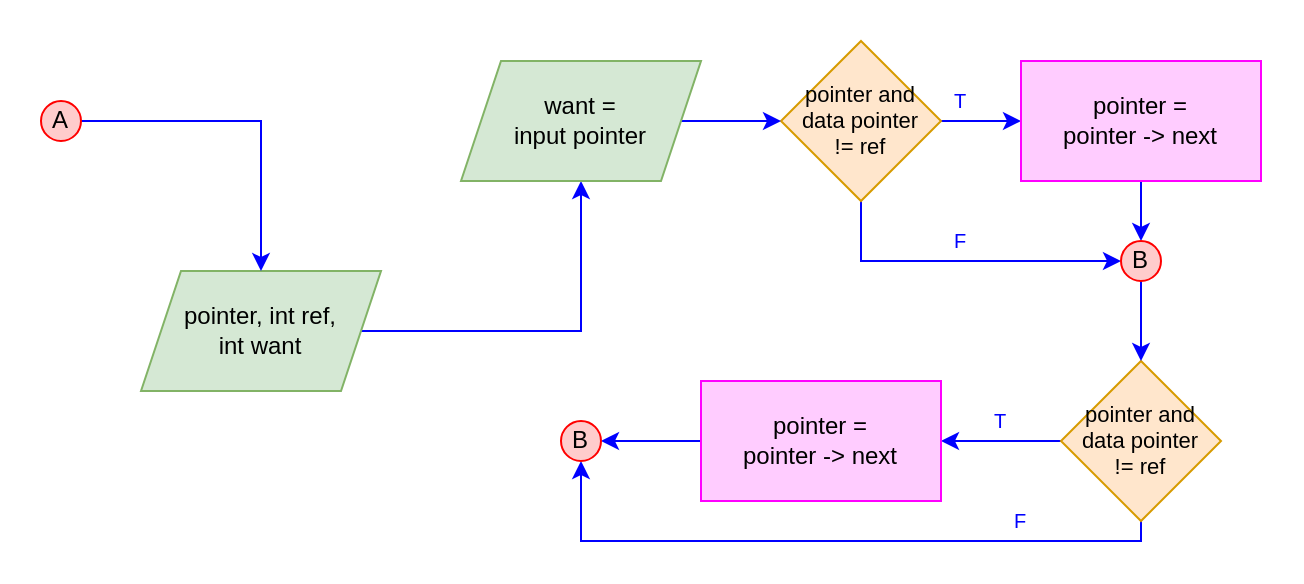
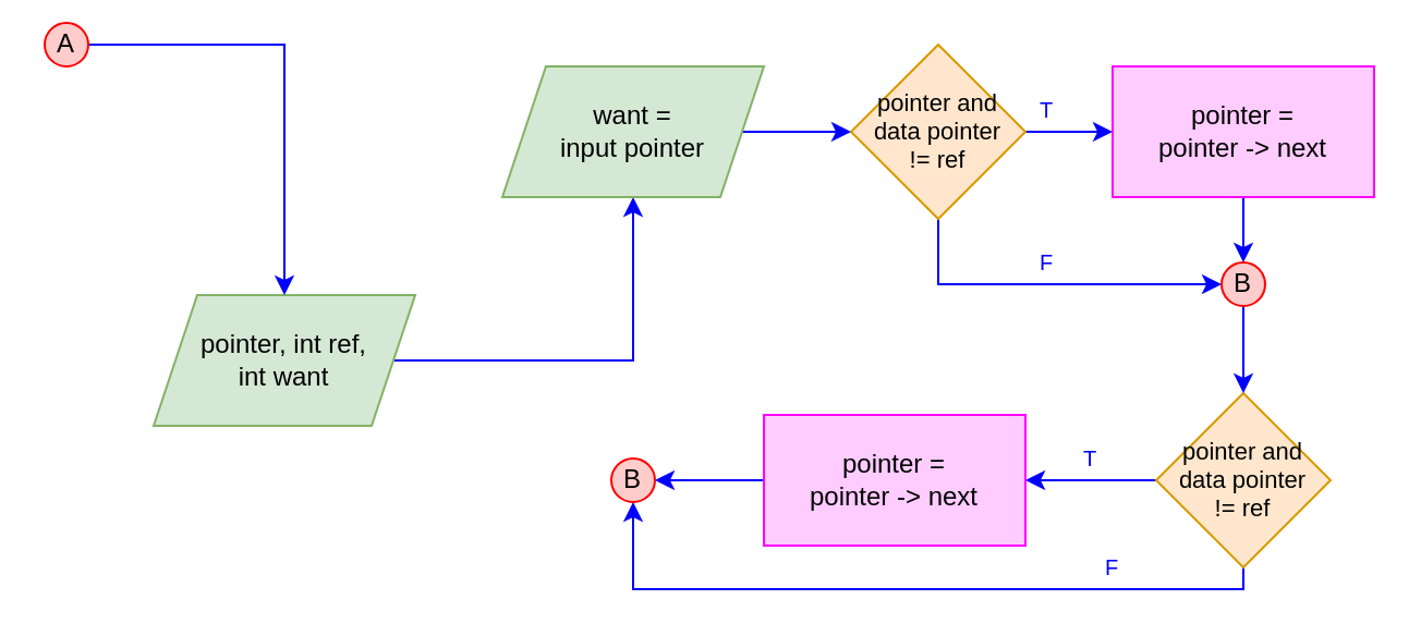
  <mxCell id="0" />
  <mxCell id="1" parent="0" />
  <mxCell id="2" style="edgeStyle=orthogonalEdgeStyle;shape=connector;rounded=0;orthogonalLoop=1;jettySize=auto;html=1;labelBackgroundColor=default;strokeColor=#0000FF;fontFamily=Helvetica;fontSize=10;fontColor=#000000;endArrow=classic;" edge="1" parent="1" source="3" target="12"><mxGeometry relative="1" as="geometry" /></mxCell>
  <mxCell id="3" value="pointer, int ref, &lt;br&gt;int want" style="shape=parallelogram;perimeter=parallelogramPerimeter;whiteSpace=wrap;html=1;fixedSize=1;fillColor=#d5e8d4;strokeColor=#82b366;" parent="1" vertex="1"><mxGeometry x="70" y="135" width="120" height="60" as="geometry" /></mxCell>
  <mxCell id="4" style="edgeStyle=orthogonalEdgeStyle;shape=connector;rounded=0;orthogonalLoop=1;jettySize=auto;html=1;labelBackgroundColor=default;strokeColor=#0000FF;fontFamily=Helvetica;fontSize=10;fontColor=#000000;endArrow=classic;" edge="1" parent="1" source="6" target="8"><mxGeometry relative="1" as="geometry" /></mxCell>
  <mxCell id="5" style="edgeStyle=orthogonalEdgeStyle;shape=connector;rounded=0;orthogonalLoop=1;jettySize=auto;html=1;labelBackgroundColor=default;strokeColor=#0000FF;fontFamily=Helvetica;fontSize=10;fontColor=#000000;endArrow=classic;" edge="1" parent="1" source="6" target="22"><mxGeometry relative="1" as="geometry"><Array as="points"><mxPoint x="430" y="130" /></Array></mxGeometry></mxCell>
  <mxCell id="6" value="pointer and&lt;br&gt;data pointer&lt;br&gt;!= ref" style="rhombus;whiteSpace=wrap;html=1;strokeColor=#d79b00;fontFamily=Helvetica;fontSize=11;fillColor=#ffe6cc;" parent="1" vertex="1"><mxGeometry x="390" y="20" width="80" height="80" as="geometry" /></mxCell>
  <mxCell id="7" value="" style="edgeStyle=orthogonalEdgeStyle;shape=connector;rounded=0;orthogonalLoop=1;jettySize=auto;html=1;labelBackgroundColor=default;strokeColor=#0000FF;fontFamily=Helvetica;fontSize=10;fontColor=#000000;endArrow=classic;" edge="1" parent="1" source="8" target="22"><mxGeometry relative="1" as="geometry" /></mxCell>
  <mxCell id="8" value="pointer =&lt;br&gt;pointer -&amp;gt; next" style="whiteSpace=wrap;html=1;fillColor=#FFCCFF;strokeColor=#FF00FF;" parent="1" vertex="1"><mxGeometry x="510" y="30" width="120" height="60" as="geometry" /></mxCell>
  <mxCell id="9" value="" style="edgeStyle=orthogonalEdgeStyle;shape=connector;rounded=0;orthogonalLoop=1;jettySize=auto;html=1;labelBackgroundColor=default;strokeColor=#0000FF;fontFamily=Helvetica;fontSize=10;fontColor=#000000;endArrow=classic;" edge="1" parent="1" source="10" target="3"><mxGeometry relative="1" as="geometry" /></mxCell>
- <mxCell id="10" value="A" style="ellipse;whiteSpace=wrap;html=1;aspect=fixed;strokeColor=#FF0000;fontFamily=Helvetica;fontSize=12;fontColor=default;fillColor=#FFCCCC;" vertex="1" parent="1"><mxGeometry x="20" y="50" width="20" height="20" as="geometry" /></mxCell>
+ <mxCell id="10" value="A" style="ellipse;whiteSpace=wrap;html=1;aspect=fixed;strokeColor=#FF0000;fontFamily=Helvetica;fontSize=12;fontColor=default;fillColor=#FFCCCC;" vertex="1" parent="1"><mxGeometry x="20" y="10" width="20" height="20" as="geometry" /></mxCell>
  <mxCell id="11" style="edgeStyle=orthogonalEdgeStyle;shape=connector;rounded=0;orthogonalLoop=1;jettySize=auto;html=1;labelBackgroundColor=default;strokeColor=#0000FF;fontFamily=Helvetica;fontSize=10;fontColor=#000000;endArrow=classic;" edge="1" parent="1" source="12" target="6"><mxGeometry relative="1" as="geometry" /></mxCell>
  <mxCell id="12" value="want = &lt;br&gt;input pointer" style="shape=parallelogram;perimeter=parallelogramPerimeter;whiteSpace=wrap;html=1;fixedSize=1;fillColor=#d5e8d4;strokeColor=#82b366;" vertex="1" parent="1"><mxGeometry x="230" y="30" width="120" height="60" as="geometry" /></mxCell>
  <mxCell id="13" value="" style="edgeStyle=orthogonalEdgeStyle;shape=connector;rounded=0;orthogonalLoop=1;jettySize=auto;html=1;labelBackgroundColor=default;strokeColor=#0000FF;fontFamily=Helvetica;fontSize=10;fontColor=#000000;endArrow=classic;" edge="1" parent="1" source="15" target="17"><mxGeometry relative="1" as="geometry" /></mxCell>
  <mxCell id="14" style="edgeStyle=orthogonalEdgeStyle;shape=connector;rounded=0;orthogonalLoop=1;jettySize=auto;html=1;labelBackgroundColor=default;strokeColor=#0000FF;fontFamily=Helvetica;fontSize=10;fontColor=#000000;endArrow=classic;" edge="1" parent="1" source="15" target="20"><mxGeometry relative="1" as="geometry"><Array as="points"><mxPoint x="570" y="270" /><mxPoint x="290" y="270" /></Array></mxGeometry></mxCell>
  <mxCell id="15" value="pointer and&lt;br&gt;data pointer&lt;br&gt;!= ref" style="rhombus;whiteSpace=wrap;html=1;strokeColor=#d79b00;fontFamily=Helvetica;fontSize=11;fillColor=#ffe6cc;" vertex="1" parent="1"><mxGeometry x="530" y="180" width="80" height="80" as="geometry" /></mxCell>
  <mxCell id="16" value="" style="edgeStyle=orthogonalEdgeStyle;shape=connector;rounded=0;orthogonalLoop=1;jettySize=auto;html=1;labelBackgroundColor=default;strokeColor=#0000FF;fontFamily=Helvetica;fontSize=10;fontColor=#000000;endArrow=classic;" edge="1" parent="1" source="17" target="20"><mxGeometry relative="1" as="geometry" /></mxCell>
  <mxCell id="17" value="pointer =&lt;br&gt;pointer -&amp;gt; next" style="whiteSpace=wrap;html=1;fillColor=#FFCCFF;strokeColor=#FF00FF;" vertex="1" parent="1"><mxGeometry x="350" y="190" width="120" height="60" as="geometry" /></mxCell>
  <mxCell id="18" value="&lt;font color=&quot;#0000ff&quot;&gt;&lt;span style=&quot;font-size: 10px;&quot;&gt;T&lt;/span&gt;&lt;/font&gt;" style="text;strokeColor=none;fillColor=none;align=center;verticalAlign=middle;spacingLeft=4;spacingRight=4;overflow=hidden;points=[[0,0.5],[1,0.5]];portConstraint=eastwest;rotatable=0;whiteSpace=wrap;html=1;fontFamily=Helvetica;fontSize=11;fontColor=default;" vertex="1" parent="1"><mxGeometry x="440" y="40" width="80" height="20" as="geometry" /></mxCell>
  <mxCell id="19" value="&lt;font color=&quot;#0000ff&quot;&gt;&lt;span style=&quot;font-size: 10px;&quot;&gt;T&lt;/span&gt;&lt;/font&gt;" style="text;strokeColor=none;fillColor=none;align=center;verticalAlign=middle;spacingLeft=4;spacingRight=4;overflow=hidden;points=[[0,0.5],[1,0.5]];portConstraint=eastwest;rotatable=0;whiteSpace=wrap;html=1;fontFamily=Helvetica;fontSize=11;fontColor=default;" vertex="1" parent="1"><mxGeometry x="460" y="200" width="80" height="20" as="geometry" /></mxCell>
  <mxCell id="20" value="B" style="ellipse;whiteSpace=wrap;html=1;aspect=fixed;strokeColor=#FF0000;fontFamily=Helvetica;fontSize=12;fontColor=default;fillColor=#FFCCCC;" vertex="1" parent="1"><mxGeometry x="280" y="210" width="20" height="20" as="geometry" /></mxCell>
  <mxCell id="21" value="" style="edgeStyle=orthogonalEdgeStyle;shape=connector;rounded=0;orthogonalLoop=1;jettySize=auto;html=1;labelBackgroundColor=default;strokeColor=#0000FF;fontFamily=Helvetica;fontSize=10;fontColor=#000000;endArrow=classic;" edge="1" parent="1" source="22" target="15"><mxGeometry relative="1" as="geometry" /></mxCell>
  <mxCell id="22" value="B" style="ellipse;whiteSpace=wrap;html=1;aspect=fixed;strokeColor=#FF0000;fontFamily=Helvetica;fontSize=12;fontColor=default;fillColor=#FFCCCC;" vertex="1" parent="1"><mxGeometry x="560" y="120" width="20" height="20" as="geometry" /></mxCell>
  <mxCell id="23" value="&lt;font color=&quot;#0000ff&quot;&gt;&lt;span style=&quot;font-size: 10px;&quot;&gt;F&lt;/span&gt;&lt;/font&gt;" style="text;strokeColor=none;fillColor=none;align=center;verticalAlign=middle;spacingLeft=4;spacingRight=4;overflow=hidden;points=[[0,0.5],[1,0.5]];portConstraint=eastwest;rotatable=0;whiteSpace=wrap;html=1;fontFamily=Helvetica;fontSize=11;fontColor=default;" vertex="1" parent="1"><mxGeometry x="440" y="110" width="80" height="20" as="geometry" /></mxCell>
  <mxCell id="24" value="&lt;font color=&quot;#0000ff&quot;&gt;&lt;span style=&quot;font-size: 10px;&quot;&gt;F&lt;/span&gt;&lt;/font&gt;" style="text;strokeColor=none;fillColor=none;align=center;verticalAlign=middle;spacingLeft=4;spacingRight=4;overflow=hidden;points=[[0,0.5],[1,0.5]];portConstraint=eastwest;rotatable=0;whiteSpace=wrap;html=1;fontFamily=Helvetica;fontSize=11;fontColor=default;" vertex="1" parent="1"><mxGeometry x="470" y="250" width="80" height="20" as="geometry" /></mxCell>
